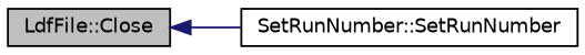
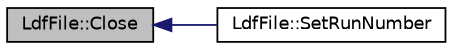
  digraph {
    rankdir=LR
    node [color=black fontname=Helvetica fontsize=10 shape=record style=filled]
    n1 [fillcolor=grey75 fontcolor=black height=0.2 label="LdfFile::Close" width=0.4]
-   n2 [fillcolor=white height=0.2 label="SetRunNumber::SetRunNumber" width=0.4]
+   n2 [fillcolor=white height=0.2 label="LdfFile::SetRunNumber" width=0.4]
    n1 -> n2 [color=midnightblue dir=back fontname=Helvetica fontsize=10 labelfontname=Helvetica labelfontsize=10 style=solid]
  }
